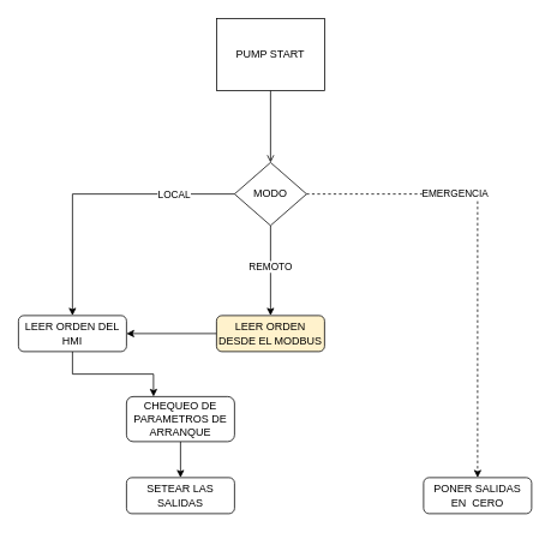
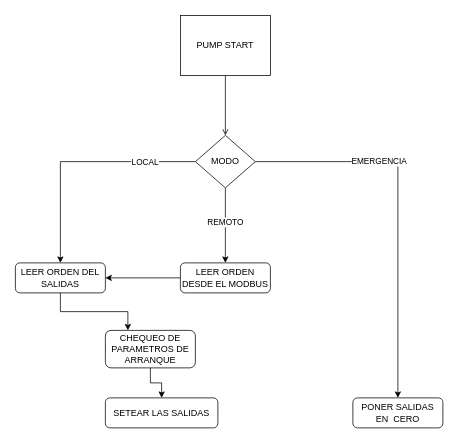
  <mxCell id="0" />
  <mxCell id="1" parent="0" />
  <mxCell id="2" style="edgeStyle=orthogonalEdgeStyle;rounded=0;orthogonalLoop=1;jettySize=auto;html=1;entryX=0.25;entryY=0;entryDx=0;entryDy=0;" parent="1" source="3" target="18" edge="1"><mxGeometry relative="1" as="geometry" /></mxCell>
- <mxCell id="3" value="LEER ORDEN DEL HMI" style="rounded=1;whiteSpace=wrap;html=1;fontSize=12;glass=0;strokeWidth=1;shadow=0;" parent="1" vertex="1"><mxGeometry x="20" y="350" width="120" height="40" as="geometry" /></mxCell>
+ <mxCell id="3" value="LEER ORDEN DEL SALIDAS" style="rounded=1;whiteSpace=wrap;html=1;fontSize=12;glass=0;strokeWidth=1;shadow=0;" parent="1" vertex="1"><mxGeometry x="20" y="350" width="120" height="40" as="geometry" /></mxCell>
  <mxCell id="4" style="edgeStyle=orthogonalEdgeStyle;rounded=0;orthogonalLoop=1;jettySize=auto;html=1;" parent="1" source="5" target="3" edge="1"><mxGeometry relative="1" as="geometry" /></mxCell>
- <mxCell id="5" value="LEER ORDEN DESDE EL MODBUS" style="rounded=1;whiteSpace=wrap;html=1;fontSize=12;glass=0;strokeWidth=1;shadow=0;fillColor=#fff2cc;" parent="1" vertex="1"><mxGeometry x="240" y="350" width="120" height="40" as="geometry" /></mxCell>
+ <mxCell id="5" value="LEER ORDEN DESDE EL MODBUS" style="rounded=1;whiteSpace=wrap;html=1;fontSize=12;glass=0;strokeWidth=1;shadow=0;" parent="1" vertex="1"><mxGeometry x="240" y="350" width="120" height="40" as="geometry" /></mxCell>
  <mxCell id="6" style="edgeStyle=orthogonalEdgeStyle;rounded=0;orthogonalLoop=1;jettySize=auto;html=1;entryX=0.5;entryY=0;entryDx=0;entryDy=0;" parent="1" source="12" target="3" edge="1"><mxGeometry relative="1" as="geometry" /></mxCell>
  <mxCell id="7" value="LOCAL" style="edgeLabel;html=1;align=center;verticalAlign=middle;resizable=0;points=[];" parent="6" vertex="1" connectable="0"><mxGeometry x="-0.568" relative="1" as="geometry"><mxPoint as="offset" /></mxGeometry></mxCell>
  <mxCell id="8" value="" style="edgeStyle=orthogonalEdgeStyle;rounded=0;orthogonalLoop=1;jettySize=auto;html=1;" parent="1" source="12" target="5" edge="1"><mxGeometry relative="1" as="geometry" /></mxCell>
  <mxCell id="9" value="REMOTO" style="edgeLabel;html=1;align=center;verticalAlign=middle;resizable=0;points=[];" parent="8" vertex="1" connectable="0"><mxGeometry x="-0.108" y="-1" relative="1" as="geometry"><mxPoint as="offset" /></mxGeometry></mxCell>
- <mxCell id="10" style="edgeStyle=orthogonalEdgeStyle;rounded=0;orthogonalLoop=1;jettySize=auto;html=1;dashed=1;" parent="1" source="12" target="14" edge="1"><mxGeometry relative="1" as="geometry"><mxPoint x="540" y="350" as="targetPoint" /></mxGeometry></mxCell>
+ <mxCell id="10" style="edgeStyle=orthogonalEdgeStyle;rounded=0;orthogonalLoop=1;jettySize=auto;html=1;" parent="1" source="12" target="14" edge="1"><mxGeometry relative="1" as="geometry"><mxPoint x="540" y="350" as="targetPoint" /></mxGeometry></mxCell>
  <mxCell id="11" value="EMERGENCIA" style="edgeLabel;html=1;align=center;verticalAlign=middle;resizable=0;points=[];" parent="10" vertex="1" connectable="0"><mxGeometry x="-0.349" y="1" relative="1" as="geometry"><mxPoint as="offset" /></mxGeometry></mxCell>
  <mxCell id="12" value="MODO" style="rhombus;whiteSpace=wrap;html=1;" parent="1" vertex="1"><mxGeometry x="260" y="180" width="80" height="70" as="geometry" /></mxCell>
- <mxCell id="13" value="SETEAR LAS SALIDAS" style="rounded=1;whiteSpace=wrap;html=1;fontSize=12;glass=0;strokeWidth=1;shadow=0;" parent="1" vertex="1"><mxGeometry x="140" y="530" width="120" height="40" as="geometry" /></mxCell>
+ <mxCell id="13" value="SETEAR LAS SALIDAS" style="rounded=1;whiteSpace=wrap;html=1;fontSize=12;glass=0;strokeWidth=1;shadow=0;" parent="1" vertex="1"><mxGeometry x="140" y="530" width="150" height="40" as="geometry" /></mxCell>
  <mxCell id="14" value="PONER SALIDAS EN&amp;nbsp; CERO" style="rounded=1;whiteSpace=wrap;html=1;fontSize=12;glass=0;strokeWidth=1;shadow=0;" parent="1" vertex="1"><mxGeometry x="470" y="530" width="120" height="40" as="geometry" /></mxCell>
  <mxCell id="15" value="" style="edgeStyle=orthogonalEdgeStyle;rounded=0;orthogonalLoop=1;jettySize=auto;html=1;endArrow=open;" parent="1" source="16" target="12" edge="1"><mxGeometry relative="1" as="geometry" /></mxCell>
  <mxCell id="16" value="PUMP START" style="whiteSpace=wrap;html=1;rounded=0;" parent="1" vertex="1"><mxGeometry x="240" y="20" width="120" height="80" as="geometry" /></mxCell>
  <mxCell id="17" style="edgeStyle=orthogonalEdgeStyle;rounded=0;orthogonalLoop=1;jettySize=auto;html=1;entryX=0.5;entryY=0;entryDx=0;entryDy=0;exitX=0.5;exitY=1;exitDx=0;exitDy=0;" parent="1" source="18" target="13" edge="1"><mxGeometry relative="1" as="geometry" /></mxCell>
  <mxCell id="18" value="CHEQUEO DE PARAMETROS DE ARRANQUE" style="rounded=1;whiteSpace=wrap;html=1;fontSize=12;glass=0;strokeWidth=1;shadow=0;" parent="1" vertex="1"><mxGeometry x="140" y="440" width="120" height="50" as="geometry" /></mxCell>
